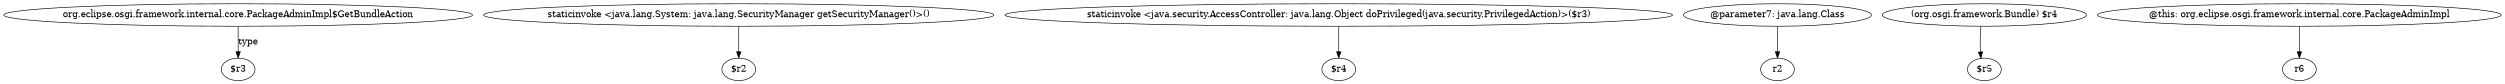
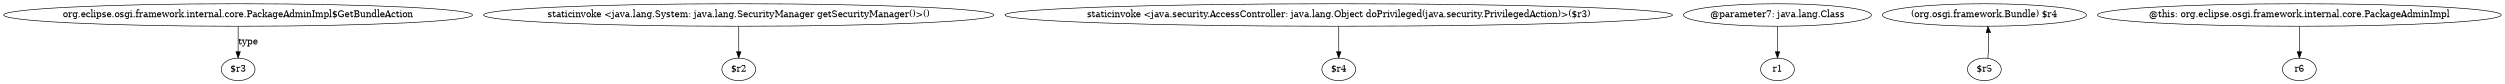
  digraph {
    n1 [label="org.eclipse.osgi.framework.internal.core.PackageAdminImpl$GetBundleAction"]
    n2 [label="$r3"]
    n3 [label="staticinvoke <java.lang.System: java.lang.SecurityManager getSecurityManager()>()"]
    n4 [label="$r2"]
    n5 [label="staticinvoke <java.security.AccessController: java.lang.Object doPrivileged(java.security.PrivilegedAction)>($r3)"]
    n6 [label="$r4"]
    n7 [label="@parameter7: java.lang.Class"]
-   n8 [label=r2]
+   n8 [label=r1]
    n9 [label="(org.osgi.framework.Bundle) $r4"]
    n10 [label="$r5"]
    n11 [label="@this: org.eclipse.osgi.framework.internal.core.PackageAdminImpl"]
    n12 [label=r6]
    n1 -> n2 [label=type]
    n3 -> n4
    n5 -> n6
    n7 -> n8
-   n9 -> n10
+   n10 -> n9
    n11 -> n12
  }
